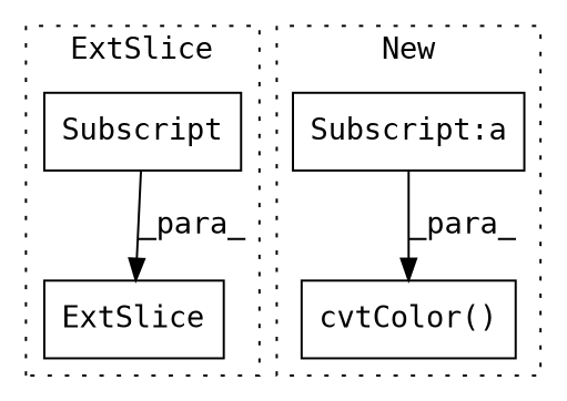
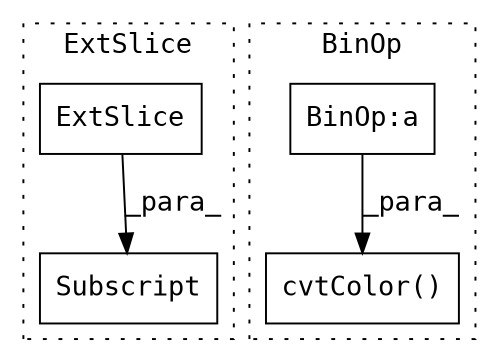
  digraph {
    fontname="DejaVu Sans Mono"
    node [fontname="DejaVu Sans Mono" shape=box]
    edge [fontname="DejaVu Sans Mono"]
    n1 [a=85 l=2 label=ExtSlice s=3507]
    n2 [a=63 l="33,0" label=Subscript s="3507,0"]
    n3 [a=75 l="13,1" label="cvtColor()" s="3492,3527"]
-   n4 [a=82 l=3 label="Subscript:a" s=3387]
+   n4 [a=82 l=3 label="BinOp:a" s=3387]
    subgraph cluster_1 {
      label=ExtSlice
      style=dotted
      n1
      n2
    }
    subgraph cluster_2 {
-     label=New
+     label=BinOp
      style=dotted
      n3
      n4
    }
-   n2 -> n1 [label=_para_]
+   n1 -> n2 [label=_para_]
    n4 -> n3 [label=_para_]
  }
